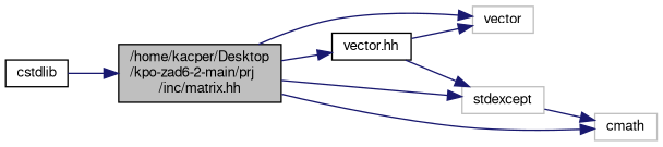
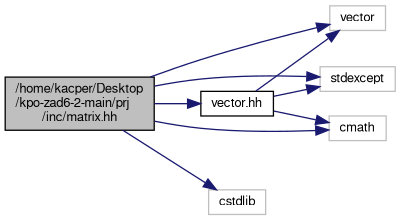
  digraph {
    rankdir=LR
    node [color=grey75 fillcolor=white fontname=FreeSans fontsize=10 shape=record style=filled]
    edge [color=midnightblue fontname=FreeSans fontsize=10 labelfontname=FreeSans labelfontsize=10 style=solid]
    n1 [color=black fillcolor=grey75 fontcolor=black height=0.2 label="/home/kacper/Desktop\l/kpo-zad6-2-main/prj\l/inc/matrix.hh" width=0.4]
    n2 [color=black height=0.2 label="vector.hh" width=0.4]
    n3 [height=0.2 label=vector width=0.4]
    n4 [height=0.2 label=stdexcept width=0.4]
    n5 [height=0.2 label=cmath width=0.4]
-   n6 [color=black height=0.2 label=cstdlib width=0.4]
+   n6 [height=0.2 label=cstdlib width=0.4]
    n1 -> n2
    n1 -> n3
    n1 -> n4
    n1 -> n5
-   n6 -> n1
+   n1 -> n6
    n2 -> n3
    n2 -> n4
-   n4 -> n5
+   n2 -> n5
  }
